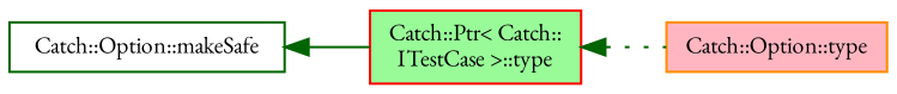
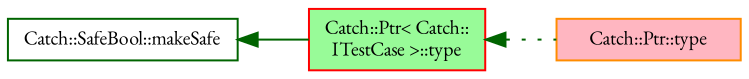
  digraph {
    fontname="EB Garamond"
    rankdir=LR
    node [fontname="EB Garamond" fontsize=10 shape=record style=filled]
    edge [color=darkgreen dir=back fontname="EB Garamond" fontsize=10 labelfontname=Helvetica labelfontsize=10]
-   n1 [color=darkgreen fillcolor=white fontcolor=black height=0.2 label="Catch::Option::makeSafe" width=0.4]
+   n1 [color=darkgreen fillcolor=white fontcolor=black height=0.2 label="Catch::SafeBool::makeSafe" width=0.4]
    n2 [color=red fillcolor=palegreen height=0.2 label="Catch::Ptr\< Catch::\lITestCase \>::type" width=0.4]
-   n3 [color=darkorange fillcolor=lightpink height=0.2 label="Catch::Option::type" width=0.4]
+   n3 [color=darkorange fillcolor=lightpink height=0.2 label="Catch::Ptr::type" width=0.4]
    n1 -> n2 [style=solid]
    n2 -> n3 [style=dotted]
  }
